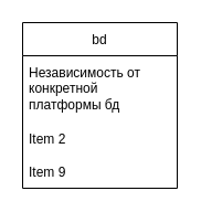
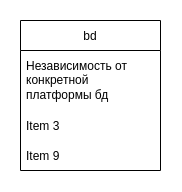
  <mxCell id="0" />
  <mxCell id="1" parent="0" />
  <mxCell id="2" value="bd" style="swimlane;fontStyle=0;childLayout=stackLayout;horizontal=1;startSize=30;horizontalStack=0;resizeParent=1;resizeParentMax=0;resizeLast=0;collapsible=1;marginBottom=0;" vertex="1" parent="1"><mxGeometry x="20" y="20" width="140" height="150" as="geometry" /></mxCell>
  <mxCell id="3" value="Независимость от конкретной платформы бд" style="text;strokeColor=none;fillColor=none;align=left;verticalAlign=middle;spacingLeft=4;spacingRight=4;overflow=hidden;points=[[0,0.5],[1,0.5]];portConstraint=eastwest;rotatable=0;whiteSpace=wrap;" vertex="1" parent="2"><mxGeometry y="30" width="140" height="60" as="geometry" /></mxCell>
- <mxCell id="4" value="Item 2" style="text;strokeColor=none;fillColor=none;align=left;verticalAlign=middle;spacingLeft=4;spacingRight=4;overflow=hidden;points=[[0,0.5],[1,0.5]];portConstraint=eastwest;rotatable=0;" vertex="1" parent="2"><mxGeometry y="90" width="140" height="30" as="geometry" /></mxCell>
+ <mxCell id="4" value="Item 3" style="text;strokeColor=none;fillColor=none;align=left;verticalAlign=middle;spacingLeft=4;spacingRight=4;overflow=hidden;points=[[0,0.5],[1,0.5]];portConstraint=eastwest;rotatable=0;" vertex="1" parent="2"><mxGeometry y="90" width="140" height="30" as="geometry" /></mxCell>
  <mxCell id="5" value="Item 9" style="text;strokeColor=none;fillColor=none;align=left;verticalAlign=middle;spacingLeft=4;spacingRight=4;overflow=hidden;points=[[0,0.5],[1,0.5]];portConstraint=eastwest;rotatable=0;" vertex="1" parent="2"><mxGeometry y="120" width="140" height="30" as="geometry" /></mxCell>
